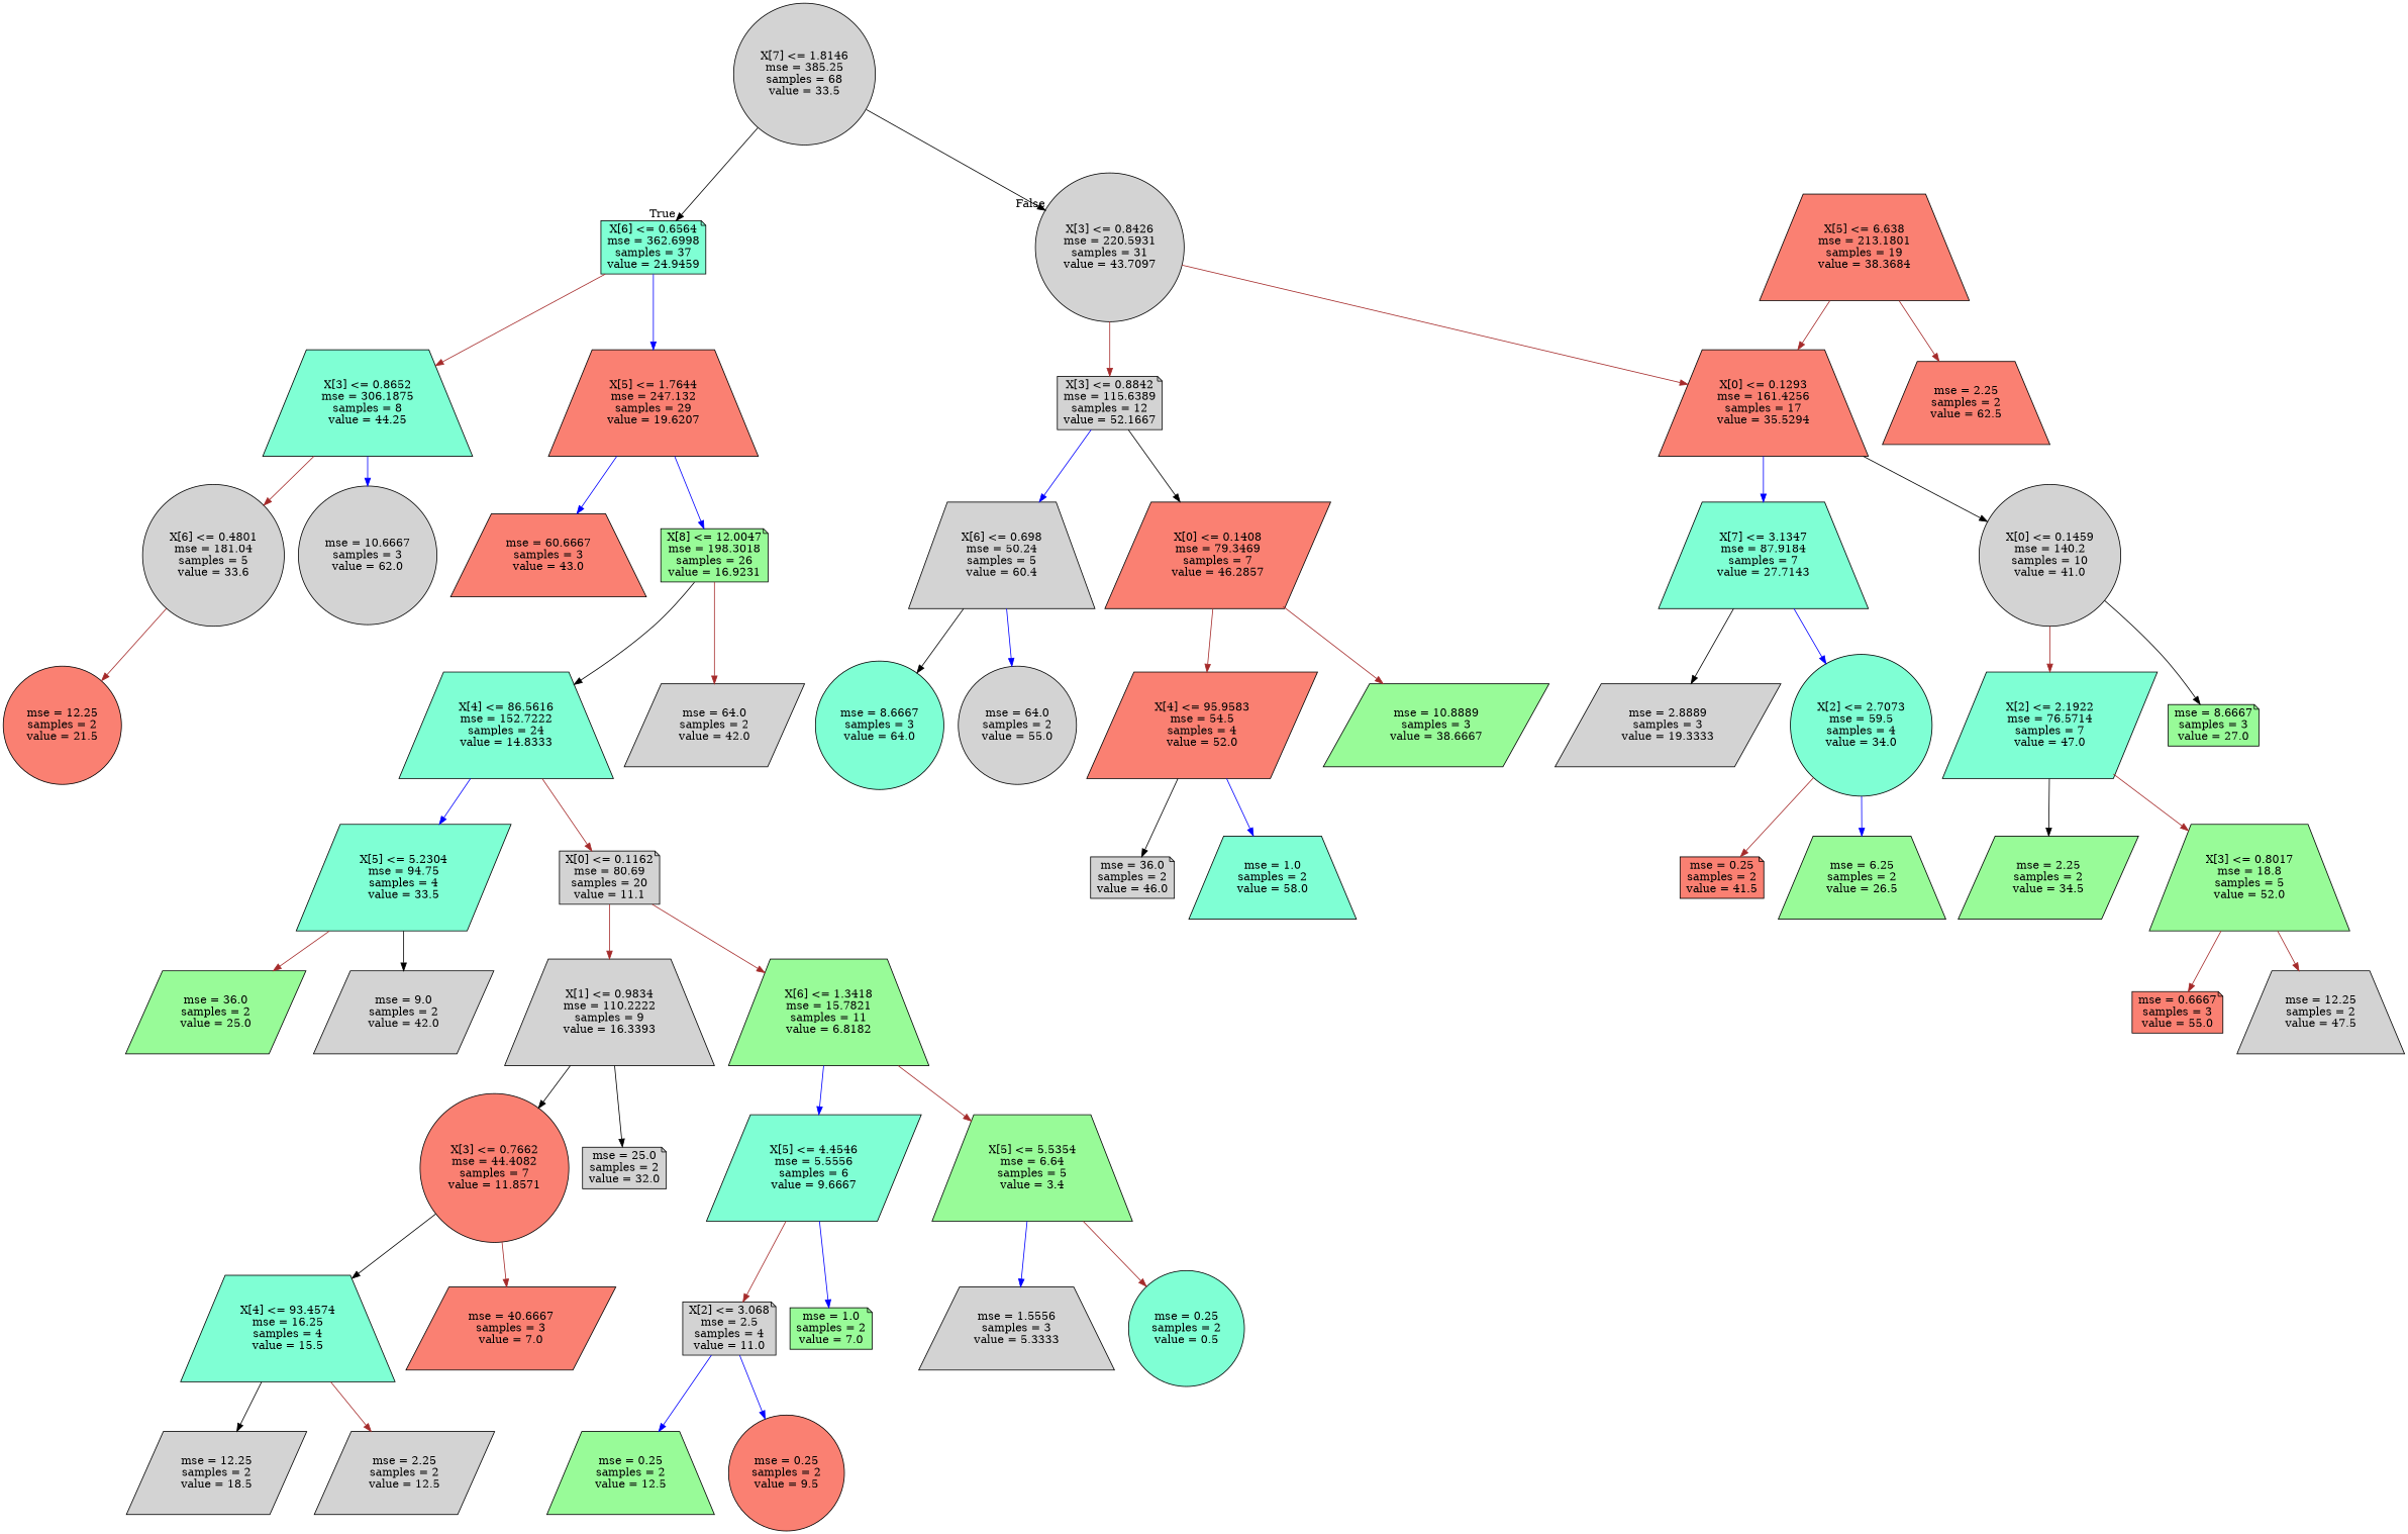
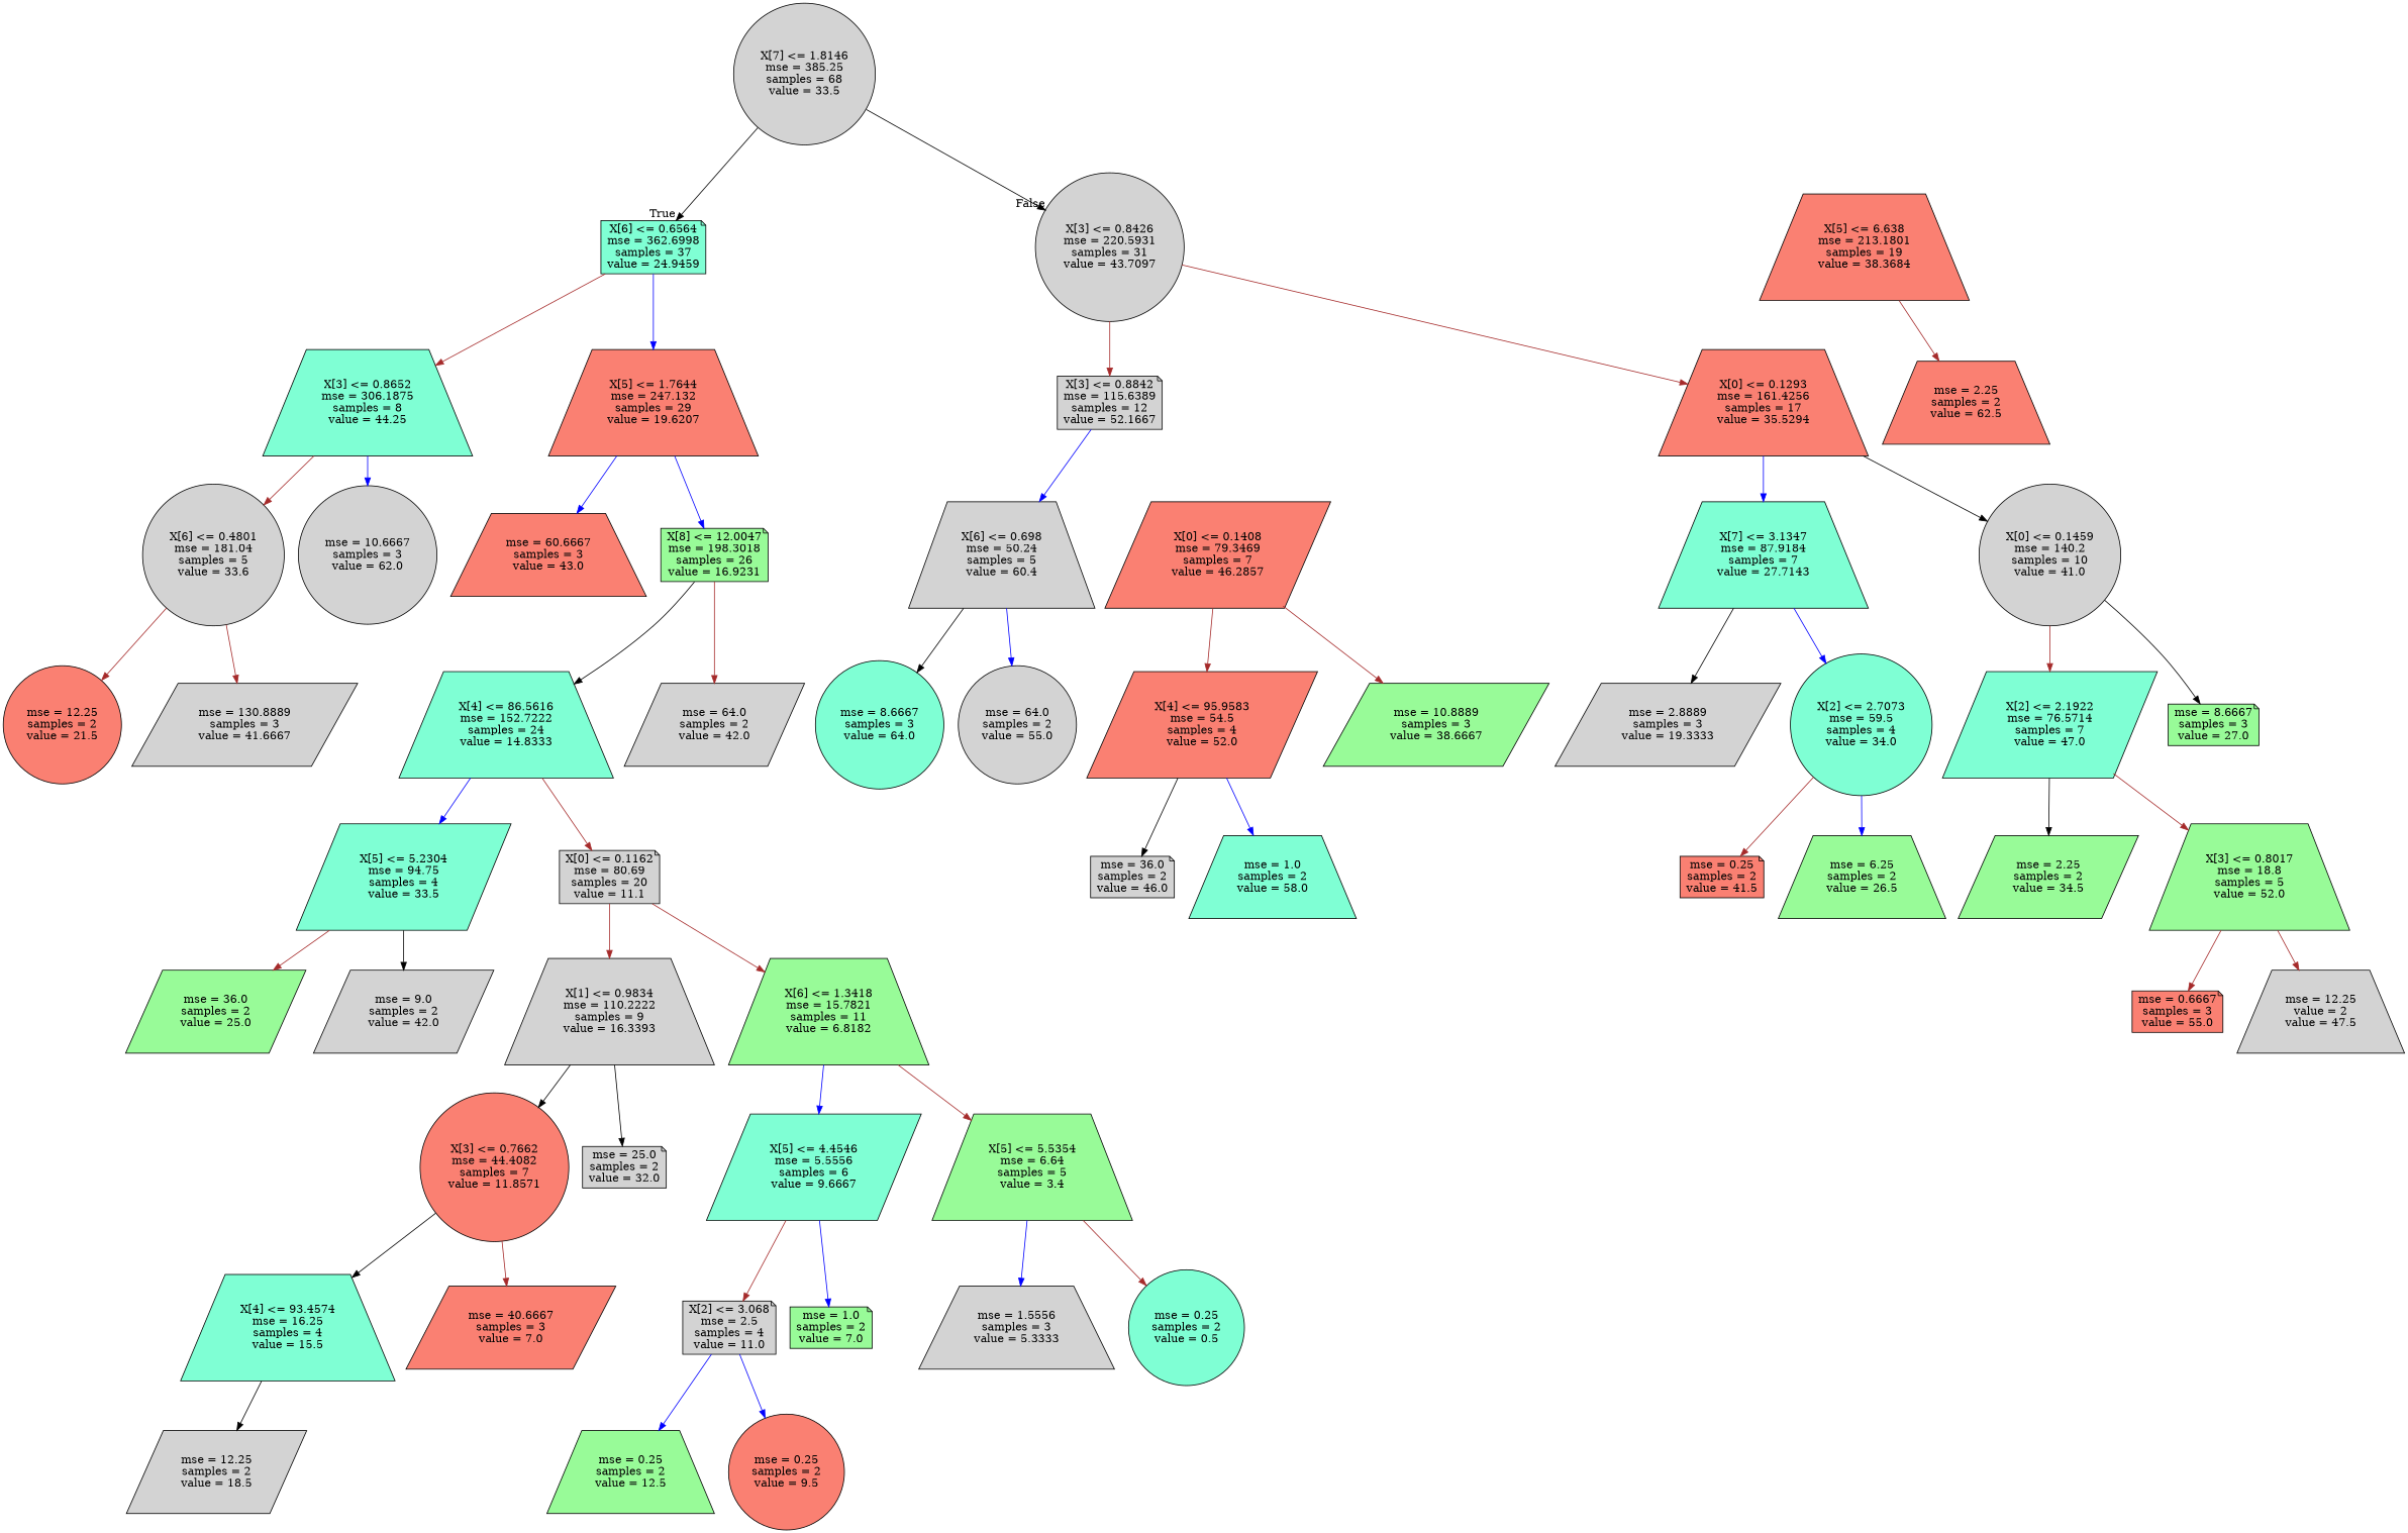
  digraph {
    node [fillcolor=lightgrey shape=trapezium style=filled]
    edge [color=brown]
    n1 [label="X[7] <= 1.8146\nmse = 385.25\nsamples = 68\nvalue = 33.5" shape=circle]
    n2 [fillcolor=aquamarine label="X[6] <= 0.6564\nmse = 362.6998\nsamples = 37\nvalue = 24.9459" shape=note]
    n3 [label="X[3] <= 0.8426\nmse = 220.5931\nsamples = 31\nvalue = 43.7097" shape=circle]
    n4 [fillcolor=aquamarine label="X[3] <= 0.8652\nmse = 306.1875\nsamples = 8\nvalue = 44.25"]
    n5 [fillcolor=salmon label="X[5] <= 1.7644\nmse = 247.132\nsamples = 29\nvalue = 19.6207"]
    n6 [label="X[3] <= 0.8842\nmse = 115.6389\nsamples = 12\nvalue = 52.1667" shape=note]
    n7 [fillcolor=salmon label="X[0] <= 0.1293\nmse = 161.4256\nsamples = 17\nvalue = 35.5294"]
    n8 [label="X[6] <= 0.4801\nmse = 181.04\nsamples = 5\nvalue = 33.6" shape=circle]
    n9 [label="mse = 10.6667\nsamples = 3\nvalue = 62.0" shape=circle]
    n10 [fillcolor=salmon label="mse = 60.6667\nsamples = 3\nvalue = 43.0"]
    n11 [fillcolor=palegreen label="X[8] <= 12.0047\nmse = 198.3018\nsamples = 26\nvalue = 16.9231" shape=note]
    n12 [fillcolor=salmon label="mse = 12.25\nsamples = 2\nvalue = 21.5" shape=circle]
+   n13 [label="mse = 130.8889\nsamples = 3\nvalue = 41.6667" shape=parallelogram]
    n14 [fillcolor=aquamarine label="X[4] <= 86.5616\nmse = 152.7222\nsamples = 24\nvalue = 14.8333"]
    n15 [label="mse = 64.0\nsamples = 2\nvalue = 42.0" shape=parallelogram]
    n16 [fillcolor=aquamarine label="X[5] <= 5.2304\nmse = 94.75\nsamples = 4\nvalue = 33.5" shape=parallelogram]
    n17 [label="X[0] <= 0.1162\nmse = 80.69\nsamples = 20\nvalue = 11.1" shape=note]
    n18 [fillcolor=palegreen label="mse = 36.0\nsamples = 2\nvalue = 25.0" shape=parallelogram]
    n19 [label="mse = 9.0\nsamples = 2\nvalue = 42.0" shape=parallelogram]
    n20 [label="X[1] <= 0.9834\nmse = 110.2222\nsamples = 9\nvalue = 16.3393"]
    n21 [fillcolor=palegreen label="X[6] <= 1.3418\nmse = 15.7821\nsamples = 11\nvalue = 6.8182"]
    n22 [fillcolor=salmon label="X[3] <= 0.7662\nmse = 44.4082\nsamples = 7\nvalue = 11.8571" shape=circle]
    n23 [label="mse = 25.0\nsamples = 2\nvalue = 32.0" shape=note]
    n24 [fillcolor=aquamarine label="X[5] <= 4.4546\nmse = 5.5556\nsamples = 6\nvalue = 9.6667" shape=parallelogram]
    n25 [fillcolor=palegreen label="X[5] <= 5.5354\nmse = 6.64\nsamples = 5\nvalue = 3.4"]
    n26 [fillcolor=aquamarine label="X[4] <= 93.4574\nmse = 16.25\nsamples = 4\nvalue = 15.5"]
    n27 [fillcolor=salmon label="mse = 40.6667\nsamples = 3\nvalue = 7.0" shape=parallelogram]
    n28 [label="mse = 12.25\nsamples = 2\nvalue = 18.5" shape=parallelogram]
-   n29 [label="mse = 2.25\nsamples = 2\nvalue = 12.5" shape=parallelogram]
    n30 [label="X[2] <= 3.068\nmse = 2.5\nsamples = 4\nvalue = 11.0" shape=note]
    n31 [fillcolor=palegreen label="mse = 1.0\nsamples = 2\nvalue = 7.0" shape=note]
    n32 [label="mse = 1.5556\nsamples = 3\nvalue = 5.3333"]
    n33 [fillcolor=aquamarine label="mse = 0.25\nsamples = 2\nvalue = 0.5" shape=circle]
    n34 [fillcolor=palegreen label="mse = 0.25\nsamples = 2\nvalue = 12.5"]
    n35 [fillcolor=salmon label="mse = 0.25\nsamples = 2\nvalue = 9.5" shape=circle]
    n36 [fillcolor=salmon label="X[5] <= 6.638\nmse = 213.1801\nsamples = 19\nvalue = 38.3684"]
    n37 [fillcolor=salmon label="mse = 2.25\nsamples = 2\nvalue = 62.5"]
    n38 [label="X[6] <= 0.698\nmse = 50.24\nsamples = 5\nvalue = 60.4"]
    n39 [fillcolor=salmon label="X[0] <= 0.1408\nmse = 79.3469\nsamples = 7\nvalue = 46.2857" shape=parallelogram]
    n40 [fillcolor=aquamarine label="X[7] <= 3.1347\nmse = 87.9184\nsamples = 7\nvalue = 27.7143"]
    n41 [label="X[0] <= 0.1459\nmse = 140.2\nsamples = 10\nvalue = 41.0" shape=circle]
    n42 [label="mse = 2.8889\nsamples = 3\nvalue = 19.3333" shape=parallelogram]
    n43 [fillcolor=aquamarine label="X[2] <= 2.7073\nmse = 59.5\nsamples = 4\nvalue = 34.0" shape=circle]
    n44 [fillcolor=aquamarine label="X[2] <= 2.1922\nmse = 76.5714\nsamples = 7\nvalue = 47.0" shape=parallelogram]
    n45 [fillcolor=palegreen label="mse = 8.6667\nsamples = 3\nvalue = 27.0" shape=note]
    n46 [fillcolor=salmon label="mse = 0.25\nsamples = 2\nvalue = 41.5" shape=note]
    n47 [fillcolor=palegreen label="mse = 6.25\nsamples = 2\nvalue = 26.5"]
    n48 [fillcolor=palegreen label="mse = 2.25\nsamples = 2\nvalue = 34.5" shape=parallelogram]
    n49 [fillcolor=palegreen label="X[3] <= 0.8017\nmse = 18.8\nsamples = 5\nvalue = 52.0"]
    n50 [fillcolor=salmon label="mse = 0.6667\nsamples = 3\nvalue = 55.0" shape=note]
-   n51 [label="mse = 12.25\nsamples = 2\nvalue = 47.5"]
+   n51 [label="mse = 12.25\nvalue = 2\nvalue = 47.5"]
    n52 [fillcolor=aquamarine label="mse = 8.6667\nsamples = 3\nvalue = 64.0" shape=circle]
    n53 [label="mse = 64.0\nsamples = 2\nvalue = 55.0" shape=circle]
    n54 [fillcolor=salmon label="X[4] <= 95.9583\nmse = 54.5\nsamples = 4\nvalue = 52.0" shape=parallelogram]
    n55 [fillcolor=palegreen label="mse = 10.8889\nsamples = 3\nvalue = 38.6667" shape=parallelogram]
    n56 [label="mse = 36.0\nsamples = 2\nvalue = 46.0" shape=note]
    n57 [fillcolor=aquamarine label="mse = 1.0\nsamples = 2\nvalue = 58.0"]
    n1 -> n2 [color=black headlabel=True labelangle=45 labeldistance=2.5]
    n1 -> n3 [color=black headlabel=False labelangle=-45 labeldistance=2.5]
    n2 -> n4
    n2 -> n5 [color=blue]
    n3 -> n6
    n3 -> n7
    n4 -> n8
    n4 -> n9 [color=blue]
    n5 -> n10 [color=blue]
    n5 -> n11 [color=blue]
    n6 -> n38 [color=blue]
-   n6 -> n39 [color=black]
    n7 -> n40 [color=blue]
    n7 -> n41 [color=black]
    n8 -> n12
+   n8 -> n13
    n11 -> n14 [color=black]
    n11 -> n15
    n14 -> n16 [color=blue]
    n14 -> n17
    n16 -> n18
    n16 -> n19 [color=black]
    n17 -> n20
    n17 -> n21
    n20 -> n22 [color=black]
    n20 -> n23 [color=black]
    n21 -> n24 [color=blue]
    n21 -> n25
    n22 -> n26 [color=black]
    n22 -> n27
    n24 -> n30
    n24 -> n31 [color=blue]
    n25 -> n32 [color=blue]
    n25 -> n33
    n26 -> n28 [color=black]
-   n26 -> n29
    n30 -> n34 [color=blue]
    n30 -> n35 [color=blue]
-   n36 -> n7
    n36 -> n37
    n38 -> n52 [color=black]
    n38 -> n53 [color=blue]
    n39 -> n54
    n39 -> n55
    n40 -> n42 [color=black]
    n40 -> n43 [color=blue]
    n41 -> n44
    n41 -> n45 [color=black]
    n43 -> n46
    n43 -> n47 [color=blue]
    n44 -> n48 [color=black]
    n44 -> n49
    n49 -> n50
    n49 -> n51
    n54 -> n56 [color=black]
    n54 -> n57 [color=blue]
  }
